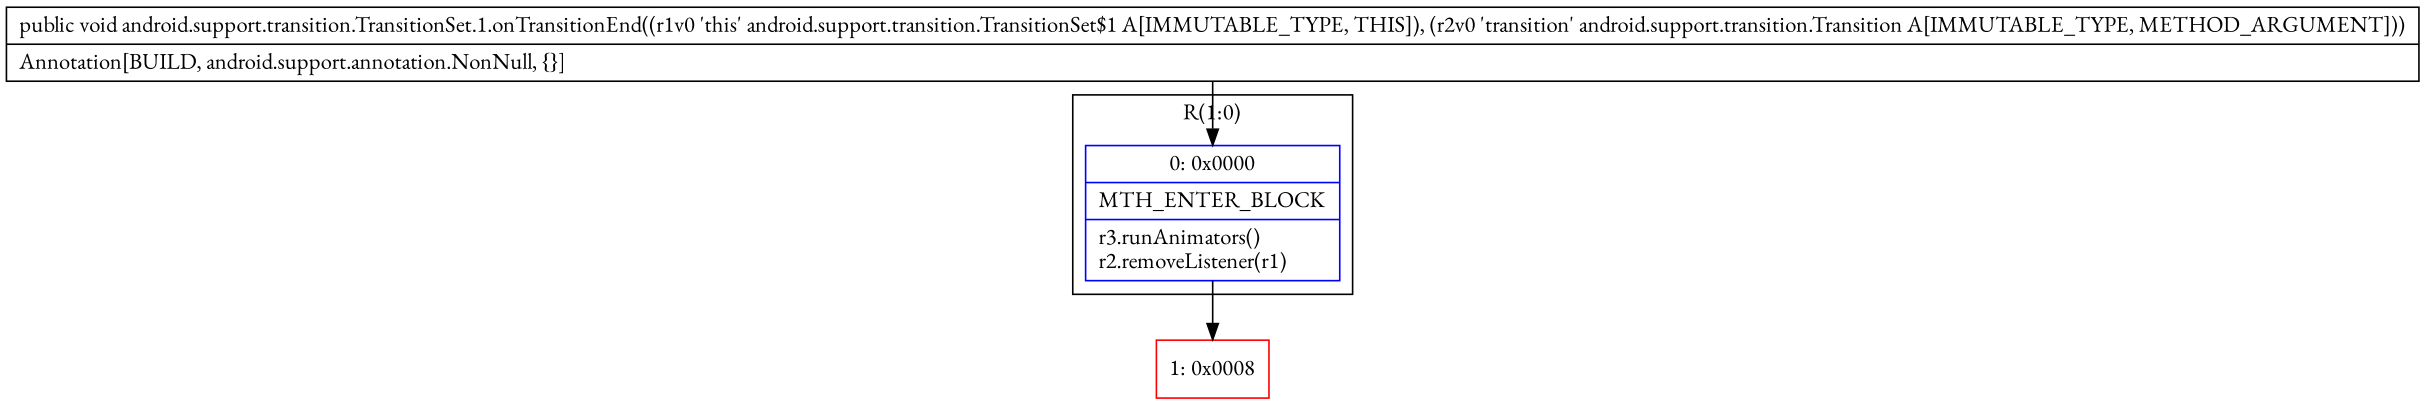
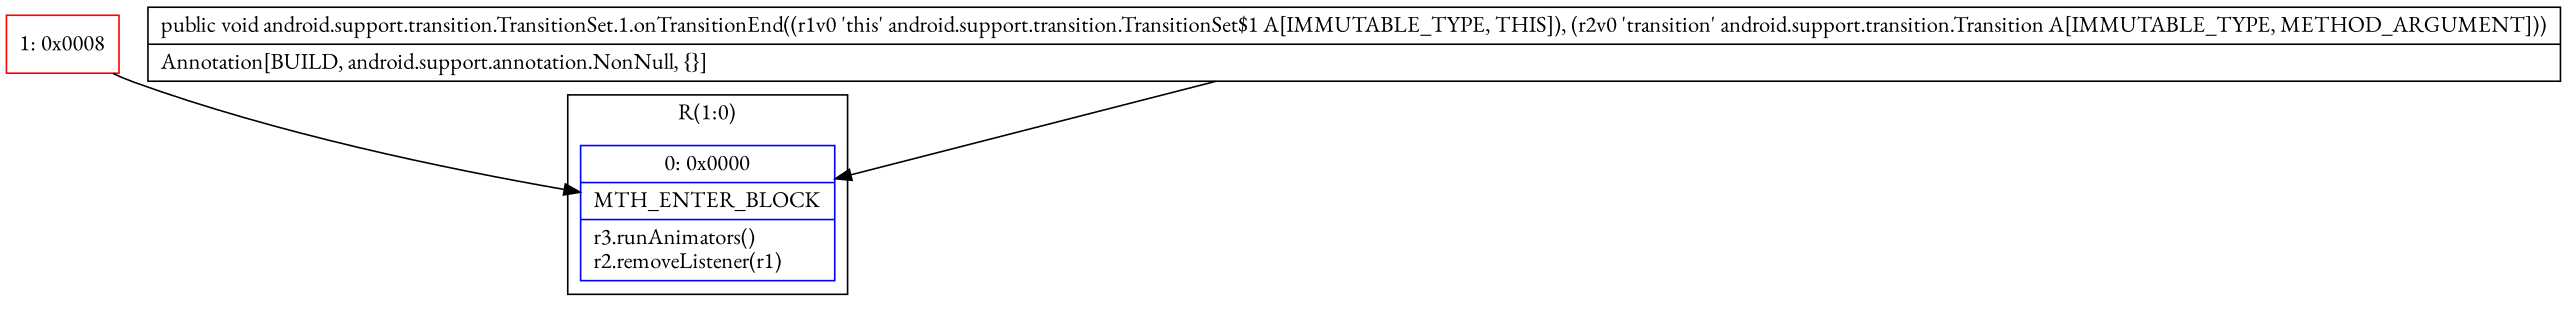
  digraph {
    fontname="EB Garamond"
    node [shape=record fontname="EB Garamond"]
    edge [fontname="EB Garamond"]
    n1 [color=blue label="{0\:\ 0x0000|MTH_ENTER_BLOCK\l|r3.runAnimators()\lr2.removeListener(r1)\l}"]
    n2 [color=red label="{1\:\ 0x0008}"]
    n3 [label="{public void android.support.transition.TransitionSet.1.onTransitionEnd((r1v0 'this' android.support.transition.TransitionSet$1 A[IMMUTABLE_TYPE, THIS]), (r2v0 'transition' android.support.transition.Transition A[IMMUTABLE_TYPE, METHOD_ARGUMENT]))  | Annotation[BUILD, android.support.annotation.NonNull, \{\}]\l}"]
    subgraph cluster_1 {
      label="R(1:0)"
      n1
    }
-   n1 -> n2
+   n2 -> n1
    n3 -> n1
  }
